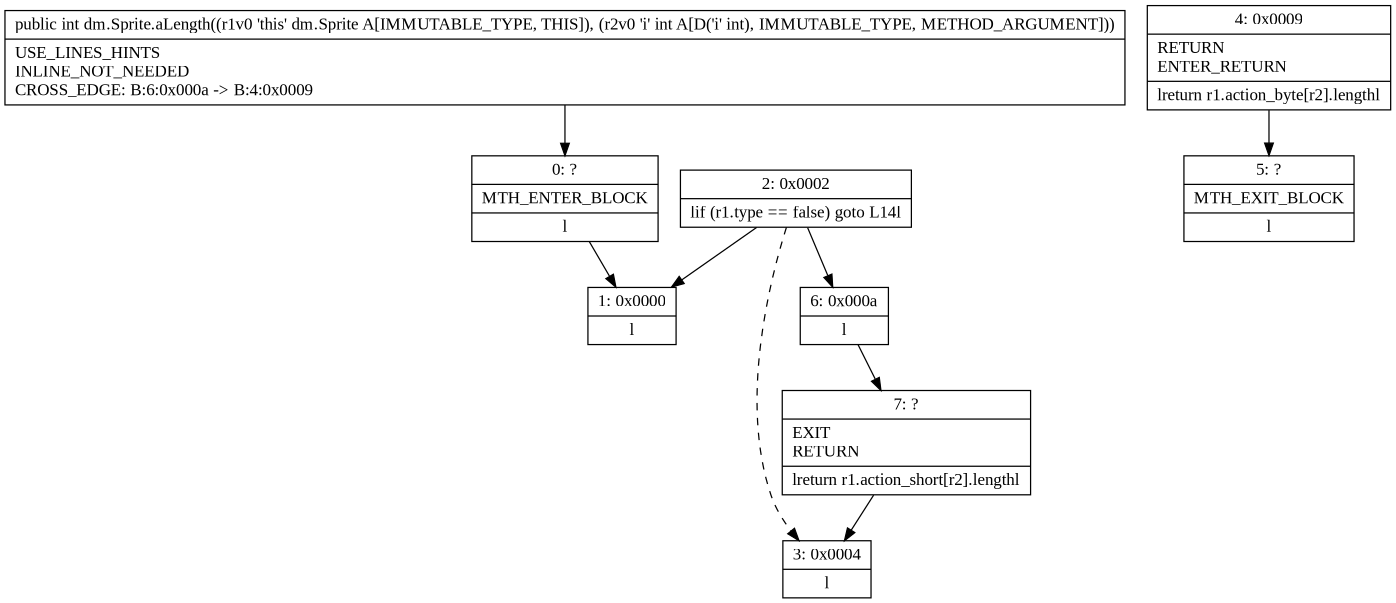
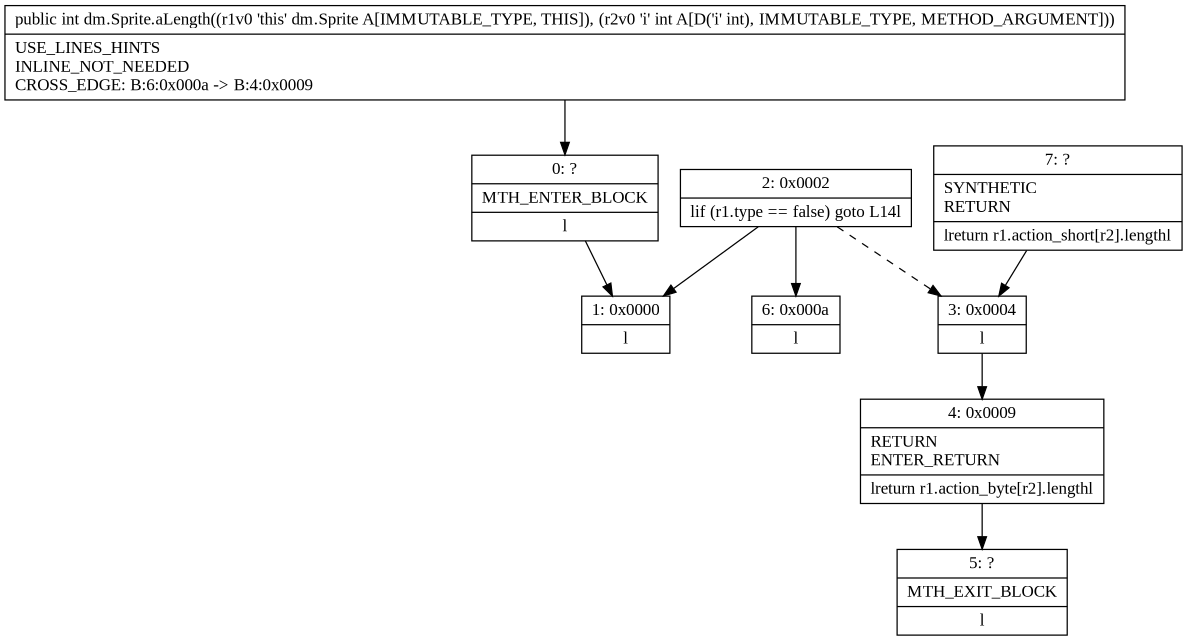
  digraph {
    fontname="Liberation Serif"
    node [fontname="Liberation Serif" shape=record]
    edge [fontname="Liberation Serif"]
    n1 [label="{0\:\ ?|MTH_ENTER_BLOCK\l|l}"]
    n2 [label="{1\:\ 0x0000|l}"]
    n3 [label="{2\:\ 0x0002|lif (r1.type == false) goto L14l}"]
    n4 [label="{3\:\ 0x0004|l}"]
    n5 [label="{6\:\ 0x000a|l}"]
    n6 [label="{4\:\ 0x0009|RETURN\lENTER_RETURN\l|lreturn r1.action_byte[r2].lengthl}"]
-   n7 [label="{7\:\ ?|EXIT\lRETURN\l|lreturn r1.action_short[r2].lengthl}"]
+   n7 [label="{7\:\ ?|SYNTHETIC\lRETURN\l|lreturn r1.action_short[r2].lengthl}"]
    n8 [label="{5\:\ ?|MTH_EXIT_BLOCK\l|l}"]
    n9 [label="{public int dm.Sprite.aLength((r1v0 'this' dm.Sprite A[IMMUTABLE_TYPE, THIS]), (r2v0 'i' int A[D('i' int), IMMUTABLE_TYPE, METHOD_ARGUMENT]))  | USE_LINES_HINTS\lINLINE_NOT_NEEDED\lCROSS_EDGE: B:6:0x000a \-\> B:4:0x0009\l}"]
    n1 -> n2
    n3 -> n2
    n3 -> n4 [style=dashed]
    n3 -> n5
-   n5 -> n7
+   n4 -> n6
    n6 -> n8
    n7 -> n4
    n9 -> n1
  }
